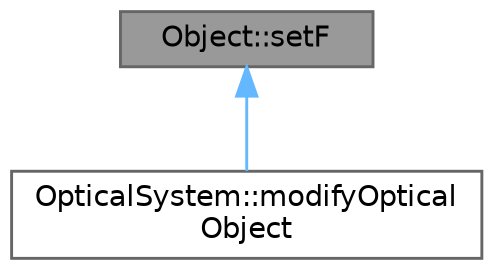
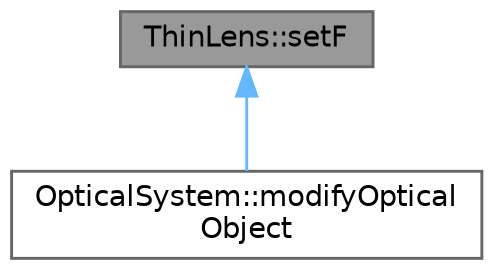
  digraph {
    rankdir=TB
    node [fontname=Helvetica fontsize=10 shape=box style=filled]
-   n1 [color=gray40 fillcolor=grey60 fontcolor=black height=0.2 label="Object::setF" width=0.4]
+   n1 [color=gray40 fillcolor=grey60 fontcolor=black height=0.2 label="ThinLens::setF" width=0.4]
    n2 [color=grey40 fillcolor=white height=0.2 label="OpticalSystem::modifyOptical\lObject" width=0.4]
    n1 -> n2 [color=steelblue1 dir=back fontname=Helvetica fontsize=10 labelfontname=Helvetica labelfontsize=10 style=solid]
  }
